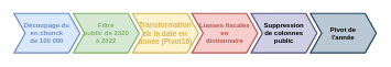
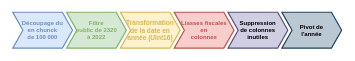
  <mxCell id="0" />
  <mxCell id="1" parent="0" />
  <mxCell id="2" value="" style="group" vertex="1" connectable="0" parent="1"><mxGeometry x="20" y="20" width="550" height="60" as="geometry" /></mxCell>
- <mxCell id="3" value="Suppression&#10;de colonnes&#10;public" style="shape=step;perimeter=stepPerimeter;strokeColor=#56517e;fontFamily=Helvetica;fontSize=10;fillColor=#d0cee2;fixedSize=1;size=17;fontStyle=1;strokeWidth=2;spacingTop=0;points=[];container=0;" vertex="1" parent="2"><mxGeometry x="360" width="100" height="60" as="geometry" /></mxCell>
+ <mxCell id="3" value="Suppression&#10;de colonnes&#10;inutiles" style="shape=step;perimeter=stepPerimeter;strokeColor=#56517e;fontFamily=Helvetica;fontSize=10;fillColor=#d0cee2;fixedSize=1;size=17;fontStyle=1;strokeWidth=2;spacingTop=0;points=[];container=0;" vertex="1" parent="2"><mxGeometry x="360" width="100" height="60" as="geometry" /></mxCell>
  <mxCell id="4" value="Pivot de&#10;l'année" style="shape=step;perimeter=stepPerimeter;strokeColor=#23445d;fontFamily=Helvetica;fontSize=10;fillColor=#bac8d3;fixedSize=1;size=17;fontStyle=1;strokeWidth=2;spacingTop=0;points=[];container=0;" vertex="1" parent="2"><mxGeometry x="450" width="100" height="60" as="geometry" /></mxCell>
  <mxCell id="5" value="Découpage du&#10;en chunck&#10;de 100 000" style="shape=step;perimeter=stepPerimeter;strokeColor=#6C8EBF;fontFamily=Helvetica;fontSize=10;fontColor=#6C8EBF;fillColor=#dae8fc;fixedSize=1;size=17;fontStyle=1;strokeWidth=2;spacingTop=0;points=[];container=0;" parent="2" vertex="1"><mxGeometry width="100" height="60" as="geometry" /></mxCell>
  <mxCell id="6" value="Filtre&#10;public de 2320&#10;à 2022" style="shape=step;perimeter=stepPerimeter;strokeColor=#82B366;fontFamily=Helvetica;fontSize=10;fontColor=#82B366;fillColor=#d5e8d4;fixedSize=1;size=17;fontStyle=1;strokeWidth=2;spacingTop=0;points=[];container=0;" parent="2" vertex="1"><mxGeometry x="90" width="100" height="60" as="geometry" /></mxCell>
- <mxCell id="7" value="Transformation&#10;de la date en&#10;année (Pivot16)" style="shape=step;perimeter=stepPerimeter;strokeColor=#D6B656;fontFamily=Helvetica;fontSize=11;fontColor=#D6B656;fillColor=#fff2cc;fixedSize=1;size=17;fontStyle=1;strokeWidth=2;spacingTop=0;points=[];container=0;" parent="2" vertex="1"><mxGeometry x="180" width="100" height="60" as="geometry" /></mxCell>
- <mxCell id="8" value="Liasses fiscales&#10;en&#10;dictionnaire" style="shape=step;perimeter=stepPerimeter;strokeColor=#B85450;fontFamily=Helvetica;fontSize=10;fontColor=#B85450;fillColor=#f8cecc;fixedSize=1;size=17;fontStyle=1;strokeWidth=2;spacingTop=0;points=[];container=0;" parent="2" vertex="1"><mxGeometry x="270" width="100" height="60" as="geometry" /></mxCell>
+ <mxCell id="7" value="Transformation&#10;de la date en&#10;année (UInt16)" style="shape=step;perimeter=stepPerimeter;strokeColor=#D6B656;fontFamily=Helvetica;fontSize=11;fontColor=#D6B656;fillColor=#fff2cc;fixedSize=1;size=17;fontStyle=1;strokeWidth=2;spacingTop=0;points=[];container=0;" parent="2" vertex="1"><mxGeometry x="180" width="100" height="60" as="geometry" /></mxCell>
+ <mxCell id="8" value="Liasses fiscales&#10;en&#10;colonnes" style="shape=step;perimeter=stepPerimeter;strokeColor=#B85450;fontFamily=Helvetica;fontSize=10;fontColor=#B85450;fillColor=#f8cecc;fixedSize=1;size=17;fontStyle=1;strokeWidth=2;spacingTop=0;points=[];container=0;" parent="2" vertex="1"><mxGeometry x="270" width="100" height="60" as="geometry" /></mxCell>
